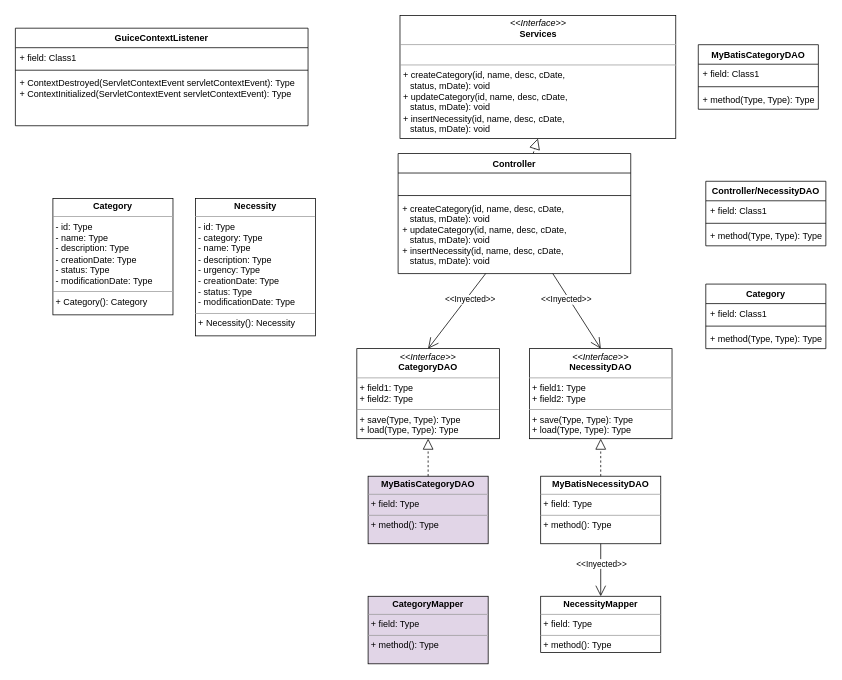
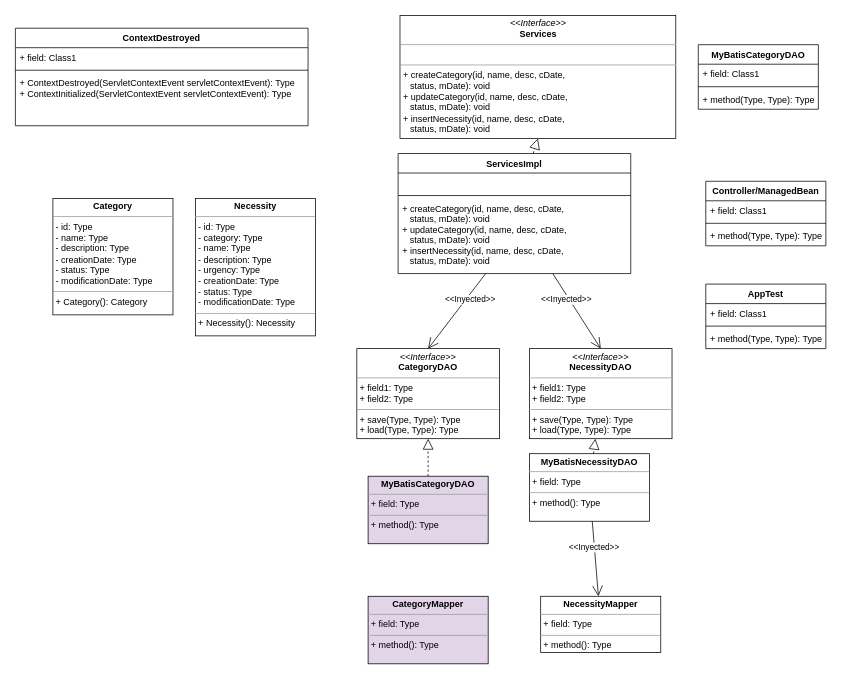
  <mxCell id="0" />
  <mxCell id="1" parent="0" />
  <mxCell id="2" value="&lt;p style=&quot;margin: 0px ; margin-top: 4px ; text-align: center&quot;&gt;&lt;i&gt;&amp;lt;&amp;lt;Interface&amp;gt;&amp;gt;&lt;/i&gt;&lt;br&gt;&lt;b&gt;Services&lt;/b&gt;&lt;/p&gt;&lt;hr size=&quot;1&quot;&gt;&lt;p style=&quot;margin: 0px ; margin-left: 4px&quot;&gt;&lt;br&gt;&lt;/p&gt;&lt;hr size=&quot;1&quot;&gt;&lt;p style=&quot;margin: 0px ; margin-left: 4px&quot;&gt;+ createCategory(id, name, desc, cDate,&amp;nbsp;&lt;/p&gt;&amp;nbsp; &amp;nbsp; status,&amp;nbsp;&lt;span&gt;mDate&lt;/span&gt;&lt;span&gt;): void&lt;/span&gt;&lt;br&gt;&lt;p style=&quot;margin: 0px ; margin-left: 4px&quot;&gt;+ updateCategory(&lt;span&gt;id, name, desc, cDate,&amp;nbsp;&lt;/span&gt;&lt;/p&gt;&amp;nbsp; &amp;nbsp; status,&amp;nbsp;&lt;span&gt;mDate&lt;/span&gt;&lt;span&gt;): void&lt;/span&gt;&lt;span&gt;&lt;br&gt;&lt;/span&gt;&lt;p style=&quot;margin: 0px ; margin-left: 4px&quot;&gt;+ insertNecessity(&lt;span&gt;id, name, desc, cDate,&amp;nbsp;&lt;/span&gt;&lt;/p&gt;&amp;nbsp; &amp;nbsp; status,&amp;nbsp;&lt;span&gt;mDate&lt;/span&gt;&lt;span&gt;): void&lt;/span&gt;&lt;span&gt;&lt;br&gt;&lt;/span&gt;&lt;p style=&quot;margin: 0px ; margin-left: 4px&quot;&gt;&lt;br&gt;&lt;/p&gt;" style="verticalAlign=top;align=left;overflow=fill;fontSize=12;fontFamily=Helvetica;html=1;" parent="1" vertex="1"><mxGeometry x="532.5" y="20" width="367.5" height="164" as="geometry" /></mxCell>
- <mxCell id="3" value="Controller" style="swimlane;fontStyle=1;align=center;verticalAlign=top;childLayout=stackLayout;horizontal=1;startSize=26;horizontalStack=0;resizeParent=1;resizeParentMax=0;resizeLast=0;collapsible=1;marginBottom=0;" parent="1" vertex="1"><mxGeometry x="530" y="204" width="310" height="160" as="geometry" /></mxCell>
+ <mxCell id="3" value="ServicesImpl" style="swimlane;fontStyle=1;align=center;verticalAlign=top;childLayout=stackLayout;horizontal=1;startSize=26;horizontalStack=0;resizeParent=1;resizeParentMax=0;resizeLast=0;collapsible=1;marginBottom=0;" parent="1" vertex="1"><mxGeometry x="530" y="204" width="310" height="160" as="geometry" /></mxCell>
  <mxCell id="4" value=" " style="text;strokeColor=none;fillColor=none;align=left;verticalAlign=top;spacingLeft=4;spacingRight=4;overflow=hidden;rotatable=0;points=[[0,0.5],[1,0.5]];portConstraint=eastwest;" parent="3" vertex="1"><mxGeometry y="26" width="310" height="26" as="geometry" /></mxCell>
  <mxCell id="5" value="" style="line;strokeWidth=1;fillColor=none;align=left;verticalAlign=middle;spacingTop=-1;spacingLeft=3;spacingRight=3;rotatable=0;labelPosition=right;points=[];portConstraint=eastwest;" parent="3" vertex="1"><mxGeometry y="52" width="310" height="8" as="geometry" /></mxCell>
  <mxCell id="6" value="+ createCategory(id, name, desc, cDate,&#10;   status, mDate): void&#10;+ updateCategory(id, name, desc, cDate,&#10;   status, mDate): void&#10;+ insertNecessity(id, name, desc, cDate,&#10;   status, mDate): void" style="text;strokeColor=none;fillColor=none;align=left;verticalAlign=top;spacingLeft=4;spacingRight=4;overflow=hidden;rotatable=0;points=[[0,0.5],[1,0.5]];portConstraint=eastwest;" parent="3" vertex="1"><mxGeometry y="60" width="310" height="100" as="geometry" /></mxCell>
  <mxCell id="7" value="&lt;p style=&quot;margin: 0px ; margin-top: 4px ; text-align: center&quot;&gt;&lt;i&gt;&amp;lt;&amp;lt;Interface&amp;gt;&amp;gt;&lt;/i&gt;&lt;br&gt;&lt;b&gt;CategoryDAO&lt;/b&gt;&lt;/p&gt;&lt;hr size=&quot;1&quot;&gt;&lt;p style=&quot;margin: 0px ; margin-left: 4px&quot;&gt;+ field1: Type&lt;br&gt;+ field2: Type&lt;/p&gt;&lt;hr size=&quot;1&quot;&gt;&lt;p style=&quot;margin: 0px ; margin-left: 4px&quot;&gt;+ save(Type, Type): Type&lt;/p&gt;&lt;p style=&quot;margin: 0px ; margin-left: 4px&quot;&gt;+ load(Type, Type): Type&lt;br&gt;&lt;/p&gt;" style="verticalAlign=top;align=left;overflow=fill;fontSize=12;fontFamily=Helvetica;html=1;" parent="1" vertex="1"><mxGeometry x="475" y="464" width="190" height="120" as="geometry" /></mxCell>
  <mxCell id="8" value="&lt;p style=&quot;margin: 0px ; margin-top: 4px ; text-align: center&quot;&gt;&lt;b&gt;MyBatisCategoryDAO&lt;/b&gt;&lt;br&gt;&lt;/p&gt;&lt;hr size=&quot;1&quot;&gt;&lt;p style=&quot;margin: 0px ; margin-left: 4px&quot;&gt;+ field: Type&lt;/p&gt;&lt;hr size=&quot;1&quot;&gt;&lt;p style=&quot;margin: 0px ; margin-left: 4px&quot;&gt;+ method(): Type&lt;/p&gt;" style="verticalAlign=top;align=left;overflow=fill;fontSize=12;fontFamily=Helvetica;html=1;fillColor=#e1d5e7;" parent="1" vertex="1"><mxGeometry x="490" y="634" width="160" height="90" as="geometry" /></mxCell>
  <mxCell id="9" value="&lt;p style=&quot;margin: 0px ; margin-top: 4px ; text-align: center&quot;&gt;&lt;b&gt;CategoryMapper&lt;/b&gt;&lt;/p&gt;&lt;hr size=&quot;1&quot;&gt;&lt;p style=&quot;margin: 0px ; margin-left: 4px&quot;&gt;+ field: Type&lt;/p&gt;&lt;hr size=&quot;1&quot;&gt;&lt;p style=&quot;margin: 0px ; margin-left: 4px&quot;&gt;+ method(): Type&lt;/p&gt;" style="verticalAlign=top;align=left;overflow=fill;fontSize=12;fontFamily=Helvetica;html=1;fillColor=#e1d5e7;" parent="1" vertex="1"><mxGeometry x="490" y="794" width="160" height="90" as="geometry" /></mxCell>
  <mxCell id="10" value="" style="endArrow=block;dashed=1;endFill=0;endSize=12;html=1;entryX=0.5;entryY=1;entryDx=0;entryDy=0;" parent="1" source="3" target="2" edge="1"><mxGeometry width="160" relative="1" as="geometry"><mxPoint x="420" y="274" as="sourcePoint" /><mxPoint x="580" y="274" as="targetPoint" /></mxGeometry></mxCell>
  <mxCell id="11" value="" style="endArrow=block;dashed=1;endFill=0;endSize=12;html=1;" parent="1" source="8" target="7" edge="1"><mxGeometry width="160" relative="1" as="geometry"><mxPoint x="565" y="694" as="sourcePoint" /><mxPoint x="595" y="604" as="targetPoint" /></mxGeometry></mxCell>
  <mxCell id="12" value="" style="endArrow=open;endFill=1;endSize=12;html=1;entryX=0.5;entryY=0;entryDx=0;entryDy=0;" parent="1" source="6" target="7" edge="1"><mxGeometry width="160" relative="1" as="geometry"><mxPoint x="720" y="454" as="sourcePoint" /><mxPoint x="720" y="534" as="targetPoint" /></mxGeometry></mxCell>
  <mxCell id="13" value="&amp;lt;&amp;lt;Inyected&amp;gt;&amp;gt;" style="edgeLabel;html=1;align=center;verticalAlign=middle;resizable=0;points=[];" parent="12" vertex="1" connectable="0"><mxGeometry x="-0.45" relative="1" as="geometry"><mxPoint y="7" as="offset" /></mxGeometry></mxCell>
  <mxCell id="14" value="MyBatisCategoryDAO" style="swimlane;fontStyle=1;align=center;verticalAlign=top;childLayout=stackLayout;horizontal=1;startSize=26;horizontalStack=0;resizeParent=1;resizeParentMax=0;resizeLast=0;collapsible=1;marginBottom=0;" parent="1" vertex="1"><mxGeometry x="930" y="59" width="160" height="86" as="geometry" /></mxCell>
  <mxCell id="15" value="+ field: Class1" style="text;strokeColor=none;fillColor=none;align=left;verticalAlign=top;spacingLeft=4;spacingRight=4;overflow=hidden;rotatable=0;points=[[0,0.5],[1,0.5]];portConstraint=eastwest;" parent="14" vertex="1"><mxGeometry y="26" width="160" height="26" as="geometry" /></mxCell>
  <mxCell id="16" value="" style="line;strokeWidth=1;fillColor=none;align=left;verticalAlign=middle;spacingTop=-1;spacingLeft=3;spacingRight=3;rotatable=0;labelPosition=right;points=[];portConstraint=eastwest;" parent="14" vertex="1"><mxGeometry y="52" width="160" height="8" as="geometry" /></mxCell>
  <mxCell id="17" value="+ method(Type, Type): Type" style="text;strokeColor=none;fillColor=none;align=left;verticalAlign=top;spacingLeft=4;spacingRight=4;overflow=hidden;rotatable=0;points=[[0,0.5],[1,0.5]];portConstraint=eastwest;" parent="14" vertex="1"><mxGeometry y="60" width="160" height="26" as="geometry" /></mxCell>
- <mxCell id="18" value="Controller/NecessityDAO" style="swimlane;fontStyle=1;align=center;verticalAlign=top;childLayout=stackLayout;horizontal=1;startSize=26;horizontalStack=0;resizeParent=1;resizeParentMax=0;resizeLast=0;collapsible=1;marginBottom=0;" parent="1" vertex="1"><mxGeometry x="940" y="241" width="160" height="86" as="geometry" /></mxCell>
+ <mxCell id="18" value="Controller/ManagedBean" style="swimlane;fontStyle=1;align=center;verticalAlign=top;childLayout=stackLayout;horizontal=1;startSize=26;horizontalStack=0;resizeParent=1;resizeParentMax=0;resizeLast=0;collapsible=1;marginBottom=0;" parent="1" vertex="1"><mxGeometry x="940" y="241" width="160" height="86" as="geometry" /></mxCell>
  <mxCell id="19" value="+ field: Class1" style="text;strokeColor=none;fillColor=none;align=left;verticalAlign=top;spacingLeft=4;spacingRight=4;overflow=hidden;rotatable=0;points=[[0,0.5],[1,0.5]];portConstraint=eastwest;" parent="18" vertex="1"><mxGeometry y="26" width="160" height="26" as="geometry" /></mxCell>
  <mxCell id="20" value="" style="line;strokeWidth=1;fillColor=none;align=left;verticalAlign=middle;spacingTop=-1;spacingLeft=3;spacingRight=3;rotatable=0;labelPosition=right;points=[];portConstraint=eastwest;" parent="18" vertex="1"><mxGeometry y="52" width="160" height="8" as="geometry" /></mxCell>
  <mxCell id="21" value="+ method(Type, Type): Type" style="text;strokeColor=none;fillColor=none;align=left;verticalAlign=top;spacingLeft=4;spacingRight=4;overflow=hidden;rotatable=0;points=[[0,0.5],[1,0.5]];portConstraint=eastwest;" parent="18" vertex="1"><mxGeometry y="60" width="160" height="26" as="geometry" /></mxCell>
  <mxCell id="22" value="&lt;p style=&quot;margin: 0px ; margin-top: 4px ; text-align: center&quot;&gt;&lt;b&gt;Category&lt;/b&gt;&lt;br&gt;&lt;/p&gt;&lt;hr size=&quot;1&quot;&gt;&lt;p style=&quot;margin: 0px ; margin-left: 4px&quot;&gt;- id: Type&lt;/p&gt;&lt;p style=&quot;margin: 0px ; margin-left: 4px&quot;&gt;- name: Type&lt;br&gt;&lt;/p&gt;&lt;p style=&quot;margin: 0px ; margin-left: 4px&quot;&gt;- description: Type&lt;br&gt;&lt;/p&gt;&lt;p style=&quot;margin: 0px ; margin-left: 4px&quot;&gt;- creationDate: Type&lt;br&gt;&lt;/p&gt;&lt;p style=&quot;margin: 0px ; margin-left: 4px&quot;&gt;- status: Type&lt;br&gt;&lt;/p&gt;&lt;p style=&quot;margin: 0px ; margin-left: 4px&quot;&gt;- modificationDate: Type&lt;br&gt;&lt;/p&gt;&lt;hr size=&quot;1&quot;&gt;&lt;p style=&quot;margin: 0px ; margin-left: 4px&quot;&gt;+ Category(): Category&lt;/p&gt;" style="verticalAlign=top;align=left;overflow=fill;fontSize=12;fontFamily=Helvetica;html=1;" vertex="1" parent="1"><mxGeometry x="70" y="264" width="160" height="155" as="geometry" /></mxCell>
  <mxCell id="23" value="&lt;p style=&quot;margin: 0px ; margin-top: 4px ; text-align: center&quot;&gt;&lt;b&gt;Necessity&lt;/b&gt;&lt;br&gt;&lt;/p&gt;&lt;hr size=&quot;1&quot;&gt;&lt;p style=&quot;margin: 0px ; margin-left: 4px&quot;&gt;- id: Type&lt;/p&gt;&lt;p style=&quot;margin: 0px ; margin-left: 4px&quot;&gt;- category: Type&lt;br&gt;&lt;/p&gt;&lt;p style=&quot;margin: 0px ; margin-left: 4px&quot;&gt;- name: Type&lt;br&gt;&lt;/p&gt;&lt;p style=&quot;margin: 0px ; margin-left: 4px&quot;&gt;- description: Type&lt;br&gt;&lt;/p&gt;&lt;p style=&quot;margin: 0px ; margin-left: 4px&quot;&gt;- urgency: Type&lt;br&gt;&lt;/p&gt;&lt;p style=&quot;margin: 0px ; margin-left: 4px&quot;&gt;- creationDate: Type&lt;br&gt;&lt;/p&gt;&lt;p style=&quot;margin: 0px ; margin-left: 4px&quot;&gt;- status: Type&lt;br&gt;&lt;/p&gt;&lt;p style=&quot;margin: 0px ; margin-left: 4px&quot;&gt;- modificationDate: Type&lt;br&gt;&lt;/p&gt;&lt;hr size=&quot;1&quot;&gt;&lt;p style=&quot;margin: 0px ; margin-left: 4px&quot;&gt;+ Necessity(): Necessity&lt;/p&gt;" style="verticalAlign=top;align=left;overflow=fill;fontSize=12;fontFamily=Helvetica;html=1;" vertex="1" parent="1"><mxGeometry x="260" y="264" width="160" height="183" as="geometry" /></mxCell>
  <mxCell id="24" value="&lt;p style=&quot;margin: 0px ; margin-top: 4px ; text-align: center&quot;&gt;&lt;i&gt;&amp;lt;&amp;lt;Interface&amp;gt;&amp;gt;&lt;/i&gt;&lt;br&gt;&lt;b&gt;NecessityDAO&lt;/b&gt;&lt;/p&gt;&lt;hr size=&quot;1&quot;&gt;&lt;p style=&quot;margin: 0px ; margin-left: 4px&quot;&gt;+ field1: Type&lt;br&gt;+ field2: Type&lt;/p&gt;&lt;hr size=&quot;1&quot;&gt;&lt;p style=&quot;margin: 0px ; margin-left: 4px&quot;&gt;+ save(Type, Type): Type&lt;/p&gt;&lt;p style=&quot;margin: 0px ; margin-left: 4px&quot;&gt;+ load(Type, Type): Type&lt;br&gt;&lt;/p&gt;" style="verticalAlign=top;align=left;overflow=fill;fontSize=12;fontFamily=Helvetica;html=1;" vertex="1" parent="1"><mxGeometry x="705" y="464" width="190" height="120" as="geometry" /></mxCell>
- <mxCell id="25" value="&lt;p style=&quot;margin: 0px ; margin-top: 4px ; text-align: center&quot;&gt;&lt;b&gt;MyBatisNecessityDAO&lt;/b&gt;&lt;br&gt;&lt;/p&gt;&lt;hr size=&quot;1&quot;&gt;&lt;p style=&quot;margin: 0px ; margin-left: 4px&quot;&gt;+ field: Type&lt;/p&gt;&lt;hr size=&quot;1&quot;&gt;&lt;p style=&quot;margin: 0px ; margin-left: 4px&quot;&gt;+ method(): Type&lt;/p&gt;" style="verticalAlign=top;align=left;overflow=fill;fontSize=12;fontFamily=Helvetica;html=1;" vertex="1" parent="1"><mxGeometry x="720" y="634" width="160" height="90" as="geometry" /></mxCell>
+ <mxCell id="25" value="&lt;p style=&quot;margin: 0px ; margin-top: 4px ; text-align: center&quot;&gt;&lt;b&gt;MyBatisNecessityDAO&lt;/b&gt;&lt;br&gt;&lt;/p&gt;&lt;hr size=&quot;1&quot;&gt;&lt;p style=&quot;margin: 0px ; margin-left: 4px&quot;&gt;+ field: Type&lt;/p&gt;&lt;hr size=&quot;1&quot;&gt;&lt;p style=&quot;margin: 0px ; margin-left: 4px&quot;&gt;+ method(): Type&lt;/p&gt;" style="verticalAlign=top;align=left;overflow=fill;fontSize=12;fontFamily=Helvetica;html=1;" vertex="1" parent="1"><mxGeometry x="705" y="604" width="160" height="90" as="geometry" /></mxCell>
  <mxCell id="26" value="" style="endArrow=open;endFill=1;endSize=12;html=1;" edge="1" parent="1" source="25" target="31"><mxGeometry width="160" relative="1" as="geometry"><mxPoint x="485" y="864" as="sourcePoint" /><mxPoint x="800" y="794" as="targetPoint" /></mxGeometry></mxCell>
  <mxCell id="27" value="&amp;lt;&amp;lt;Inyected&amp;gt;&amp;gt;" style="edgeLabel;html=1;align=center;verticalAlign=middle;resizable=0;points=[];" vertex="1" connectable="0" parent="26"><mxGeometry x="-0.45" relative="1" as="geometry"><mxPoint y="7" as="offset" /></mxGeometry></mxCell>
  <mxCell id="28" value="" style="endArrow=block;dashed=1;endFill=0;endSize=12;html=1;" edge="1" parent="1" source="25" target="24"><mxGeometry width="160" relative="1" as="geometry"><mxPoint x="795" y="694" as="sourcePoint" /><mxPoint x="825" y="604" as="targetPoint" /></mxGeometry></mxCell>
  <mxCell id="29" value="" style="endArrow=open;endFill=1;endSize=12;html=1;entryX=0.5;entryY=0;entryDx=0;entryDy=0;" edge="1" parent="1" target="24" source="3"><mxGeometry width="160" relative="1" as="geometry"><mxPoint x="915" y="390" as="sourcePoint" /><mxPoint x="950" y="534" as="targetPoint" /></mxGeometry></mxCell>
  <mxCell id="30" value="&amp;lt;&amp;lt;Inyected&amp;gt;&amp;gt;" style="edgeLabel;html=1;align=center;verticalAlign=middle;resizable=0;points=[];" vertex="1" connectable="0" parent="29"><mxGeometry x="-0.45" relative="1" as="geometry"><mxPoint y="7" as="offset" /></mxGeometry></mxCell>
  <mxCell id="31" value="&lt;p style=&quot;margin: 0px ; margin-top: 4px ; text-align: center&quot;&gt;&lt;b&gt;NecessityMapper&lt;/b&gt;&lt;/p&gt;&lt;hr size=&quot;1&quot;&gt;&lt;p style=&quot;margin: 0px ; margin-left: 4px&quot;&gt;+ field: Type&lt;/p&gt;&lt;hr size=&quot;1&quot;&gt;&lt;p style=&quot;margin: 0px ; margin-left: 4px&quot;&gt;+ method(): Type&lt;/p&gt;" style="verticalAlign=top;align=left;overflow=fill;fontSize=12;fontFamily=Helvetica;html=1;" vertex="1" parent="1"><mxGeometry x="720" y="794" width="160" height="75" as="geometry" /></mxCell>
- <mxCell id="32" value="GuiceContextListener" style="swimlane;fontStyle=1;align=center;verticalAlign=top;childLayout=stackLayout;horizontal=1;startSize=26;horizontalStack=0;resizeParent=1;resizeParentMax=0;resizeLast=0;collapsible=1;marginBottom=0;" vertex="1" parent="1"><mxGeometry x="20" y="37" width="390" height="130" as="geometry" /></mxCell>
+ <mxCell id="32" value="ContextDestroyed" style="swimlane;fontStyle=1;align=center;verticalAlign=top;childLayout=stackLayout;horizontal=1;startSize=26;horizontalStack=0;resizeParent=1;resizeParentMax=0;resizeLast=0;collapsible=1;marginBottom=0;" vertex="1" parent="1"><mxGeometry x="20" y="37" width="390" height="130" as="geometry" /></mxCell>
  <mxCell id="33" value="+ field: Class1" style="text;strokeColor=none;fillColor=none;align=left;verticalAlign=top;spacingLeft=4;spacingRight=4;overflow=hidden;rotatable=0;points=[[0,0.5],[1,0.5]];portConstraint=eastwest;" vertex="1" parent="32"><mxGeometry y="26" width="390" height="26" as="geometry" /></mxCell>
  <mxCell id="34" value="" style="line;strokeWidth=1;fillColor=none;align=left;verticalAlign=middle;spacingTop=-1;spacingLeft=3;spacingRight=3;rotatable=0;labelPosition=right;points=[];portConstraint=eastwest;" vertex="1" parent="32"><mxGeometry y="52" width="390" height="8" as="geometry" /></mxCell>
  <mxCell id="35" value="+ ContextDestroyed(ServletContextEvent servletContextEvent): Type&#10;+ ContextInitialized(ServletContextEvent servletContextEvent): Type" style="text;strokeColor=none;fillColor=none;align=left;verticalAlign=top;spacingLeft=4;spacingRight=4;overflow=hidden;rotatable=0;points=[[0,0.5],[1,0.5]];portConstraint=eastwest;" vertex="1" parent="32"><mxGeometry y="60" width="390" height="70" as="geometry" /></mxCell>
- <mxCell id="36" value="Category" style="swimlane;fontStyle=1;align=center;verticalAlign=top;childLayout=stackLayout;horizontal=1;startSize=26;horizontalStack=0;resizeParent=1;resizeParentMax=0;resizeLast=0;collapsible=1;marginBottom=0;" vertex="1" parent="1"><mxGeometry x="940" y="378" width="160" height="86" as="geometry" /></mxCell>
+ <mxCell id="36" value="AppTest" style="swimlane;fontStyle=1;align=center;verticalAlign=top;childLayout=stackLayout;horizontal=1;startSize=26;horizontalStack=0;resizeParent=1;resizeParentMax=0;resizeLast=0;collapsible=1;marginBottom=0;" vertex="1" parent="1"><mxGeometry x="940" y="378" width="160" height="86" as="geometry" /></mxCell>
  <mxCell id="37" value="+ field: Class1" style="text;strokeColor=none;fillColor=none;align=left;verticalAlign=top;spacingLeft=4;spacingRight=4;overflow=hidden;rotatable=0;points=[[0,0.5],[1,0.5]];portConstraint=eastwest;" vertex="1" parent="36"><mxGeometry y="26" width="160" height="26" as="geometry" /></mxCell>
  <mxCell id="38" value="" style="line;strokeWidth=1;fillColor=none;align=left;verticalAlign=middle;spacingTop=-1;spacingLeft=3;spacingRight=3;rotatable=0;labelPosition=right;points=[];portConstraint=eastwest;" vertex="1" parent="36"><mxGeometry y="52" width="160" height="8" as="geometry" /></mxCell>
  <mxCell id="39" value="+ method(Type, Type): Type" style="text;strokeColor=none;fillColor=none;align=left;verticalAlign=top;spacingLeft=4;spacingRight=4;overflow=hidden;rotatable=0;points=[[0,0.5],[1,0.5]];portConstraint=eastwest;" vertex="1" parent="36"><mxGeometry y="60" width="160" height="26" as="geometry" /></mxCell>
